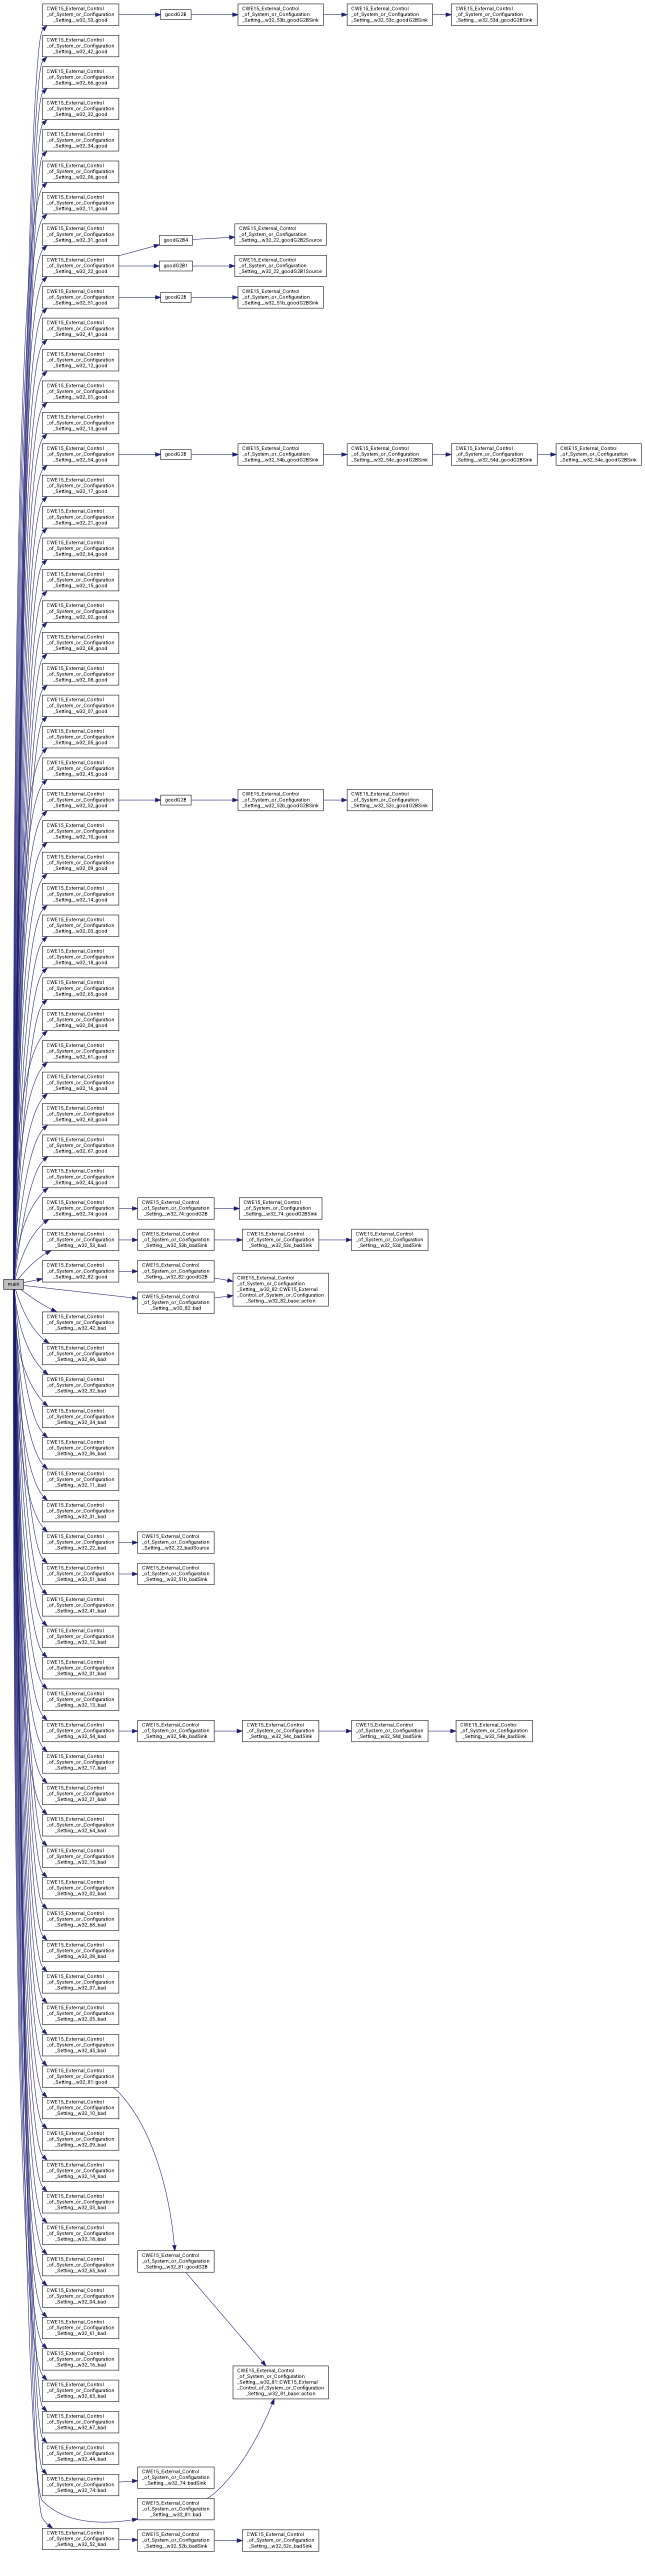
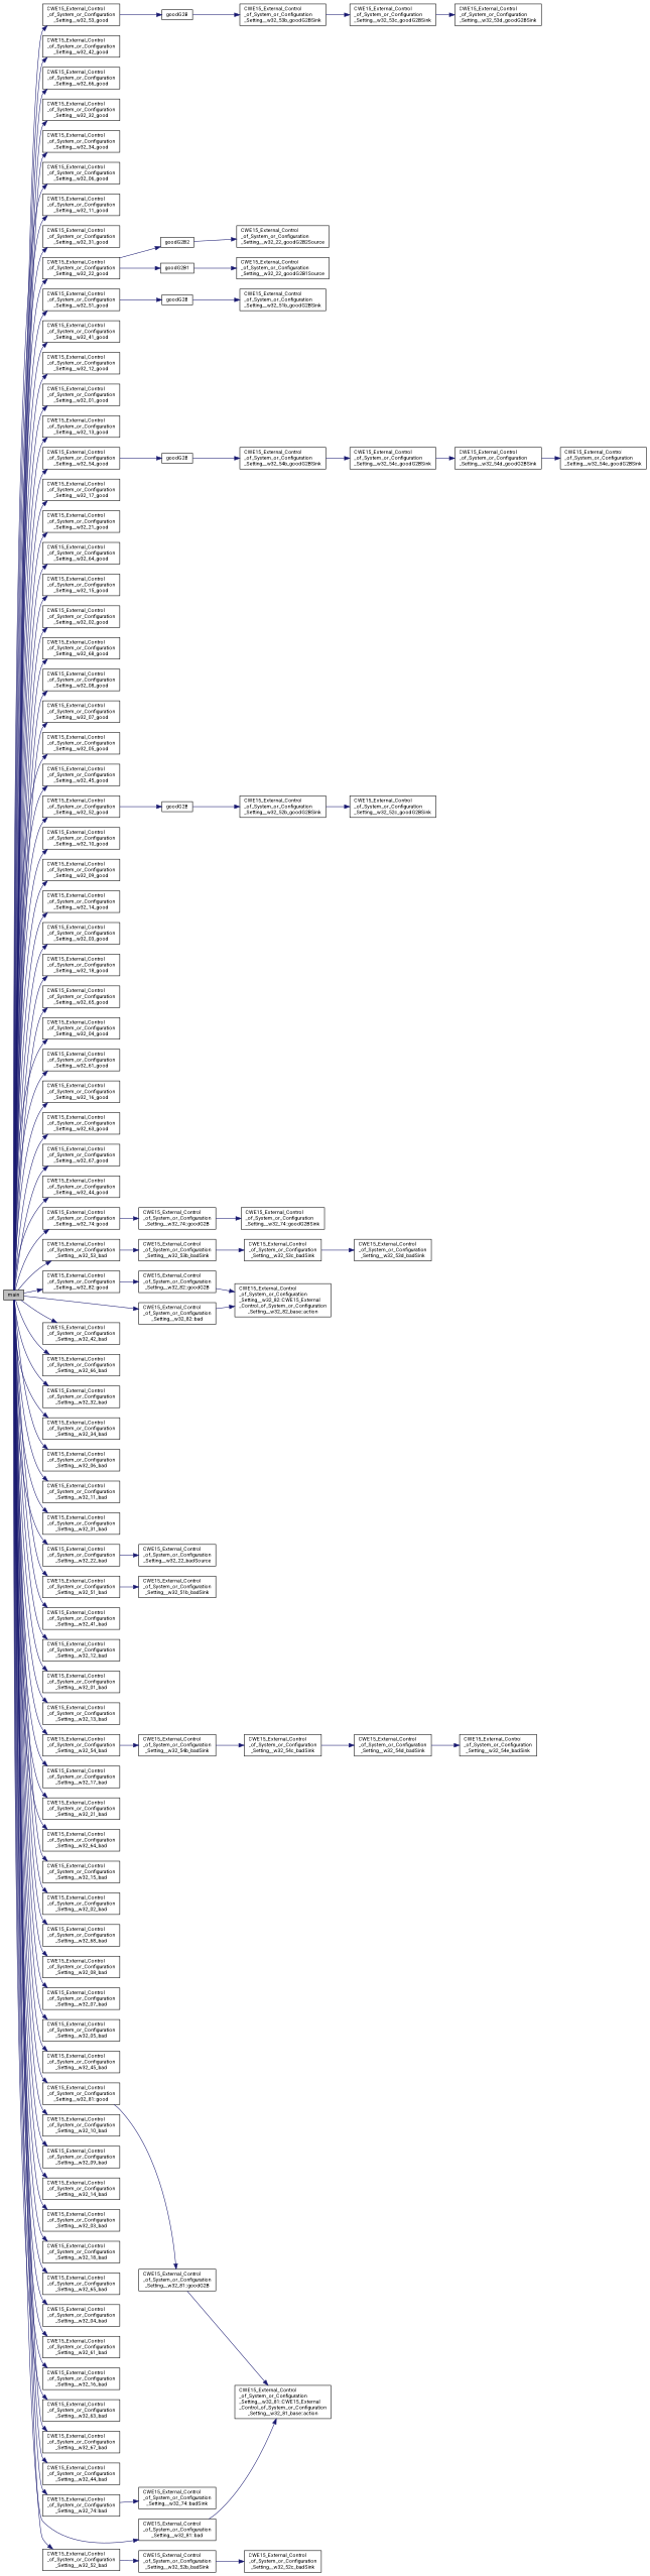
  digraph {
    rankdir=LR
    fontname=Roboto
    node [color=black fillcolor=white fontname=Roboto fontsize=10 shape=record style=filled]
    edge [color=midnightblue fontname=Roboto fontsize=10 labelfontname=Helvetica labelfontsize=10 style=solid]
    n1 [fillcolor=grey75 fontcolor=black height=0.2 label=main width=0.4]
    n2 [height=0.2 label="CWE15_External_Control\l_of_System_or_Configuration\l_Setting__w32_53_good" width=0.4]
    n3 [height=0.2 label="CWE15_External_Control\l_of_System_or_Configuration\l_Setting__w32_42_good" width=0.4]
    n4 [height=0.2 label="CWE15_External_Control\l_of_System_or_Configuration\l_Setting__w32_66_good" width=0.4]
    n5 [height=0.2 label="CWE15_External_Control\l_of_System_or_Configuration\l_Setting__w32_32_good" width=0.4]
    n6 [height=0.2 label="CWE15_External_Control\l_of_System_or_Configuration\l_Setting__w32_34_good" width=0.4]
    n7 [height=0.2 label="CWE15_External_Control\l_of_System_or_Configuration\l_Setting__w32_06_good" width=0.4]
    n8 [height=0.2 label="CWE15_External_Control\l_of_System_or_Configuration\l_Setting__w32_11_good" width=0.4]
    n9 [height=0.2 label="CWE15_External_Control\l_of_System_or_Configuration\l_Setting__w32_31_good" width=0.4]
    n10 [height=0.2 label="CWE15_External_Control\l_of_System_or_Configuration\l_Setting__w32_22_good" width=0.4]
    n11 [height=0.2 label="CWE15_External_Control\l_of_System_or_Configuration\l_Setting__w32_51_good" width=0.4]
    n12 [height=0.2 label="CWE15_External_Control\l_of_System_or_Configuration\l_Setting__w32_41_good" width=0.4]
    n13 [height=0.2 label="CWE15_External_Control\l_of_System_or_Configuration\l_Setting__w32_12_good" width=0.4]
    n14 [height=0.2 label="CWE15_External_Control\l_of_System_or_Configuration\l_Setting__w32_01_good" width=0.4]
    n15 [height=0.2 label="CWE15_External_Control\l_of_System_or_Configuration\l_Setting__w32_13_good" width=0.4]
    n16 [height=0.2 label="CWE15_External_Control\l_of_System_or_Configuration\l_Setting__w32_54_good" width=0.4]
    n17 [height=0.2 label="CWE15_External_Control\l_of_System_or_Configuration\l_Setting__w32_17_good" width=0.4]
    n18 [height=0.2 label="CWE15_External_Control\l_of_System_or_Configuration\l_Setting__w32_21_good" width=0.4]
    n19 [height=0.2 label="CWE15_External_Control\l_of_System_or_Configuration\l_Setting__w32_64_good" width=0.4]
    n20 [height=0.2 label="CWE15_External_Control\l_of_System_or_Configuration\l_Setting__w32_15_good" width=0.4]
    n21 [height=0.2 label="CWE15_External_Control\l_of_System_or_Configuration\l_Setting__w32_02_good" width=0.4]
    n22 [height=0.2 label="CWE15_External_Control\l_of_System_or_Configuration\l_Setting__w32_68_good" width=0.4]
    n23 [height=0.2 label="CWE15_External_Control\l_of_System_or_Configuration\l_Setting__w32_08_good" width=0.4]
    n24 [height=0.2 label="CWE15_External_Control\l_of_System_or_Configuration\l_Setting__w32_07_good" width=0.4]
    n25 [height=0.2 label="CWE15_External_Control\l_of_System_or_Configuration\l_Setting__w32_05_good" width=0.4]
    n26 [height=0.2 label="CWE15_External_Control\l_of_System_or_Configuration\l_Setting__w32_45_good" width=0.4]
    n27 [height=0.2 label="CWE15_External_Control\l_of_System_or_Configuration\l_Setting__w32_52_good" width=0.4]
    n28 [height=0.2 label="CWE15_External_Control\l_of_System_or_Configuration\l_Setting__w32_10_good" width=0.4]
    n29 [height=0.2 label="CWE15_External_Control\l_of_System_or_Configuration\l_Setting__w32_09_good" width=0.4]
    n30 [height=0.2 label="CWE15_External_Control\l_of_System_or_Configuration\l_Setting__w32_14_good" width=0.4]
    n31 [height=0.2 label="CWE15_External_Control\l_of_System_or_Configuration\l_Setting__w32_03_good" width=0.4]
    n32 [height=0.2 label="CWE15_External_Control\l_of_System_or_Configuration\l_Setting__w32_18_good" width=0.4]
    n33 [height=0.2 label="CWE15_External_Control\l_of_System_or_Configuration\l_Setting__w32_65_good" width=0.4]
    n34 [height=0.2 label="CWE15_External_Control\l_of_System_or_Configuration\l_Setting__w32_04_good" width=0.4]
    n35 [height=0.2 label="CWE15_External_Control\l_of_System_or_Configuration\l_Setting__w32_61_good" width=0.4]
    n36 [height=0.2 label="CWE15_External_Control\l_of_System_or_Configuration\l_Setting__w32_16_good" width=0.4]
    n37 [height=0.2 label="CWE15_External_Control\l_of_System_or_Configuration\l_Setting__w32_63_good" width=0.4]
    n38 [height=0.2 label="CWE15_External_Control\l_of_System_or_Configuration\l_Setting__w32_67_good" width=0.4]
    n39 [height=0.2 label="CWE15_External_Control\l_of_System_or_Configuration\l_Setting__w32_44_good" width=0.4]
    n40 [height=0.2 label="CWE15_External_Control\l_of_System_or_Configuration\l_Setting__w32_74::good" width=0.4]
    n41 [height=0.2 label="CWE15_External_Control\l_of_System_or_Configuration\l_Setting__w32_82::good" width=0.4]
    n42 [height=0.2 label="CWE15_External_Control\l_of_System_or_Configuration\l_Setting__w32_81::good" width=0.4]
    n43 [height=0.2 label="CWE15_External_Control\l_of_System_or_Configuration\l_Setting__w32_53_bad" width=0.4]
    n44 [height=0.2 label="CWE15_External_Control\l_of_System_or_Configuration\l_Setting__w32_42_bad" width=0.4]
    n45 [height=0.2 label="CWE15_External_Control\l_of_System_or_Configuration\l_Setting__w32_66_bad" width=0.4]
    n46 [height=0.2 label="CWE15_External_Control\l_of_System_or_Configuration\l_Setting__w32_32_bad" width=0.4]
    n47 [height=0.2 label="CWE15_External_Control\l_of_System_or_Configuration\l_Setting__w32_34_bad" width=0.4]
    n48 [height=0.2 label="CWE15_External_Control\l_of_System_or_Configuration\l_Setting__w32_06_bad" width=0.4]
    n49 [height=0.2 label="CWE15_External_Control\l_of_System_or_Configuration\l_Setting__w32_11_bad" width=0.4]
    n50 [height=0.2 label="CWE15_External_Control\l_of_System_or_Configuration\l_Setting__w32_31_bad" width=0.4]
    n51 [height=0.2 label="CWE15_External_Control\l_of_System_or_Configuration\l_Setting__w32_22_bad" width=0.4]
    n52 [height=0.2 label="CWE15_External_Control\l_of_System_or_Configuration\l_Setting__w32_51_bad" width=0.4]
    n53 [height=0.2 label="CWE15_External_Control\l_of_System_or_Configuration\l_Setting__w32_41_bad" width=0.4]
    n54 [height=0.2 label="CWE15_External_Control\l_of_System_or_Configuration\l_Setting__w32_12_bad" width=0.4]
    n55 [height=0.2 label="CWE15_External_Control\l_of_System_or_Configuration\l_Setting__w32_01_bad" width=0.4]
    n56 [height=0.2 label="CWE15_External_Control\l_of_System_or_Configuration\l_Setting__w32_13_bad" width=0.4]
    n57 [height=0.2 label="CWE15_External_Control\l_of_System_or_Configuration\l_Setting__w32_54_bad" width=0.4]
    n58 [height=0.2 label="CWE15_External_Control\l_of_System_or_Configuration\l_Setting__w32_17_bad" width=0.4]
    n59 [height=0.2 label="CWE15_External_Control\l_of_System_or_Configuration\l_Setting__w32_21_bad" width=0.4]
    n60 [height=0.2 label="CWE15_External_Control\l_of_System_or_Configuration\l_Setting__w32_64_bad" width=0.4]
    n61 [height=0.2 label="CWE15_External_Control\l_of_System_or_Configuration\l_Setting__w32_15_bad" width=0.4]
    n62 [height=0.2 label="CWE15_External_Control\l_of_System_or_Configuration\l_Setting__w32_02_bad" width=0.4]
    n63 [height=0.2 label="CWE15_External_Control\l_of_System_or_Configuration\l_Setting__w32_68_bad" width=0.4]
    n64 [height=0.2 label="CWE15_External_Control\l_of_System_or_Configuration\l_Setting__w32_08_bad" width=0.4]
    n65 [height=0.2 label="CWE15_External_Control\l_of_System_or_Configuration\l_Setting__w32_07_bad" width=0.4]
    n66 [height=0.2 label="CWE15_External_Control\l_of_System_or_Configuration\l_Setting__w32_05_bad" width=0.4]
    n67 [height=0.2 label="CWE15_External_Control\l_of_System_or_Configuration\l_Setting__w32_45_bad" width=0.4]
    n68 [height=0.2 label="CWE15_External_Control\l_of_System_or_Configuration\l_Setting__w32_52_bad" width=0.4]
    n69 [height=0.2 label="CWE15_External_Control\l_of_System_or_Configuration\l_Setting__w32_10_bad" width=0.4]
    n70 [height=0.2 label="CWE15_External_Control\l_of_System_or_Configuration\l_Setting__w32_09_bad" width=0.4]
    n71 [height=0.2 label="CWE15_External_Control\l_of_System_or_Configuration\l_Setting__w32_14_bad" width=0.4]
    n72 [height=0.2 label="CWE15_External_Control\l_of_System_or_Configuration\l_Setting__w32_03_bad" width=0.4]
    n73 [height=0.2 label="CWE15_External_Control\l_of_System_or_Configuration\l_Setting__w32_18_bad" width=0.4]
    n74 [height=0.2 label="CWE15_External_Control\l_of_System_or_Configuration\l_Setting__w32_65_bad" width=0.4]
    n75 [height=0.2 label="CWE15_External_Control\l_of_System_or_Configuration\l_Setting__w32_04_bad" width=0.4]
    n76 [height=0.2 label="CWE15_External_Control\l_of_System_or_Configuration\l_Setting__w32_61_bad" width=0.4]
    n77 [height=0.2 label="CWE15_External_Control\l_of_System_or_Configuration\l_Setting__w32_16_bad" width=0.4]
    n78 [height=0.2 label="CWE15_External_Control\l_of_System_or_Configuration\l_Setting__w32_63_bad" width=0.4]
    n79 [height=0.2 label="CWE15_External_Control\l_of_System_or_Configuration\l_Setting__w32_67_bad" width=0.4]
    n80 [height=0.2 label="CWE15_External_Control\l_of_System_or_Configuration\l_Setting__w32_44_bad" width=0.4]
    n81 [height=0.2 label="CWE15_External_Control\l_of_System_or_Configuration\l_Setting__w32_74::bad" width=0.4]
    n82 [height=0.2 label="CWE15_External_Control\l_of_System_or_Configuration\l_Setting__w32_82::bad" width=0.4]
    n83 [height=0.2 label="CWE15_External_Control\l_of_System_or_Configuration\l_Setting__w32_81::bad" width=0.4]
    n84 [height=0.2 label=goodG2B width=0.4]
    n85 [height=0.2 label="CWE15_External_Control\l_of_System_or_Configuration\l_Setting__w32_53b_goodG2BSink" width=0.4]
    n86 [height=0.2 label="CWE15_External_Control\l_of_System_or_Configuration\l_Setting__w32_53c_goodG2BSink" width=0.4]
    n87 [height=0.2 label="CWE15_External_Control\l_of_System_or_Configuration\l_Setting__w32_53d_goodG2BSink" width=0.4]
    n88 [height=0.2 label=goodG2B1 width=0.4]
-   n89 [height=0.2 label=goodG2B4 width=0.4]
+   n89 [height=0.2 label=goodG2B2 width=0.4]
    n90 [height=0.2 label="CWE15_External_Control\l_of_System_or_Configuration\l_Setting__w32_22_goodG2B1Source" width=0.4]
    n91 [height=0.2 label="CWE15_External_Control\l_of_System_or_Configuration\l_Setting__w32_22_goodG2B2Source" width=0.4]
    n92 [height=0.2 label=goodG2B width=0.4]
    n93 [height=0.2 label="CWE15_External_Control\l_of_System_or_Configuration\l_Setting__w32_51b_goodG2BSink" width=0.4]
    n94 [height=0.2 label=goodG2B width=0.4]
    n95 [height=0.2 label="CWE15_External_Control\l_of_System_or_Configuration\l_Setting__w32_54b_goodG2BSink" width=0.4]
    n96 [height=0.2 label="CWE15_External_Control\l_of_System_or_Configuration\l_Setting__w32_54c_goodG2BSink" width=0.4]
    n97 [height=0.2 label="CWE15_External_Control\l_of_System_or_Configuration\l_Setting__w32_54d_goodG2BSink" width=0.4]
    n98 [height=0.2 label="CWE15_External_Control\l_of_System_or_Configuration\l_Setting__w32_54e_goodG2BSink" width=0.4]
    n99 [height=0.2 label=goodG2B width=0.4]
    n100 [height=0.2 label="CWE15_External_Control\l_of_System_or_Configuration\l_Setting__w32_52b_goodG2BSink" width=0.4]
    n101 [height=0.2 label="CWE15_External_Control\l_of_System_or_Configuration\l_Setting__w32_52c_goodG2BSink" width=0.4]
    n102 [height=0.2 label="CWE15_External_Control\l_of_System_or_Configuration\l_Setting__w32_74::goodG2B" width=0.4]
    n103 [height=0.2 label="CWE15_External_Control\l_of_System_or_Configuration\l_Setting__w32_74::goodG2BSink" width=0.4]
    n104 [height=0.2 label="CWE15_External_Control\l_of_System_or_Configuration\l_Setting__w32_82::goodG2B" width=0.4]
    n105 [height=0.2 label="CWE15_External_Control\l_of_System_or_Configuration\l_Setting__w32_82::CWE15_External\l_Control_of_System_or_Configuration\l_Setting__w32_82_base::action" width=0.4]
    n106 [height=0.2 label="CWE15_External_Control\l_of_System_or_Configuration\l_Setting__w32_81::goodG2B" width=0.4]
    n107 [height=0.2 label="CWE15_External_Control\l_of_System_or_Configuration\l_Setting__w32_81::CWE15_External\l_Control_of_System_or_Configuration\l_Setting__w32_81_base::action" width=0.4]
    n108 [height=0.2 label="CWE15_External_Control\l_of_System_or_Configuration\l_Setting__w32_53b_badSink" width=0.4]
    n109 [height=0.2 label="CWE15_External_Control\l_of_System_or_Configuration\l_Setting__w32_53c_badSink" width=0.4]
    n110 [height=0.2 label="CWE15_External_Control\l_of_System_or_Configuration\l_Setting__w32_53d_badSink" width=0.4]
    n111 [height=0.2 label="CWE15_External_Control\l_of_System_or_Configuration\l_Setting__w32_22_badSource" width=0.4]
    n112 [height=0.2 label="CWE15_External_Control\l_of_System_or_Configuration\l_Setting__w32_51b_badSink" width=0.4]
    n113 [height=0.2 label="CWE15_External_Control\l_of_System_or_Configuration\l_Setting__w32_54b_badSink" width=0.4]
    n114 [height=0.2 label="CWE15_External_Control\l_of_System_or_Configuration\l_Setting__w32_54c_badSink" width=0.4]
    n115 [height=0.2 label="CWE15_External_Control\l_of_System_or_Configuration\l_Setting__w32_54d_badSink" width=0.4]
    n116 [height=0.2 label="CWE15_External_Control\l_of_System_or_Configuration\l_Setting__w32_54e_badSink" width=0.4]
    n117 [height=0.2 label="CWE15_External_Control\l_of_System_or_Configuration\l_Setting__w32_52b_badSink" width=0.4]
    n118 [height=0.2 label="CWE15_External_Control\l_of_System_or_Configuration\l_Setting__w32_52c_badSink" width=0.4]
    n119 [height=0.2 label="CWE15_External_Control\l_of_System_or_Configuration\l_Setting__w32_74::badSink" width=0.4]
    n1 -> n2
    n1 -> n3
    n1 -> n4
    n1 -> n5
    n1 -> n6
    n1 -> n7
    n1 -> n8
    n1 -> n9
    n1 -> n10
    n1 -> n11
    n1 -> n12
    n1 -> n13
    n1 -> n14
    n1 -> n15
    n1 -> n16
    n1 -> n17
    n1 -> n18
    n1 -> n19
    n1 -> n20
    n1 -> n21
    n1 -> n22
    n1 -> n23
    n1 -> n24
    n1 -> n25
    n1 -> n26
    n1 -> n27
    n1 -> n28
    n1 -> n29
    n1 -> n30
    n1 -> n31
    n1 -> n32
    n1 -> n33
    n1 -> n34
    n1 -> n35
    n1 -> n36
    n1 -> n37
    n1 -> n38
    n1 -> n39
    n1 -> n40
    n1 -> n41
    n1 -> n42
    n1 -> n43
    n1 -> n44
    n1 -> n45
    n1 -> n46
    n1 -> n47
    n1 -> n48
    n1 -> n49
    n1 -> n50
    n1 -> n51
    n1 -> n52
    n1 -> n53
    n1 -> n54
    n1 -> n55
    n1 -> n56
    n1 -> n57
    n1 -> n58
    n1 -> n59
    n1 -> n60
    n1 -> n61
    n1 -> n62
    n1 -> n63
    n1 -> n64
    n1 -> n65
    n1 -> n66
    n1 -> n67
    n1 -> n68
    n1 -> n69
    n1 -> n70
    n1 -> n71
    n1 -> n72
    n1 -> n73
    n1 -> n74
    n1 -> n75
    n1 -> n76
    n1 -> n77
    n1 -> n78
    n1 -> n79
    n1 -> n80
    n1 -> n81
    n1 -> n82
    n1 -> n83
    n2 -> n84
    n10 -> n88
    n10 -> n89
    n11 -> n92
    n16 -> n94
    n27 -> n99
    n40 -> n102
    n41 -> n104
    n42 -> n106
    n43 -> n108
    n51 -> n111
    n52 -> n112
    n57 -> n113
    n68 -> n117
    n81 -> n119
    n82 -> n105
    n83 -> n107
    n84 -> n85
    n85 -> n86
    n86 -> n87
    n88 -> n90
    n89 -> n91
    n92 -> n93
    n94 -> n95
    n95 -> n96
    n96 -> n97
    n97 -> n98
    n99 -> n100
    n100 -> n101
    n102 -> n103
    n104 -> n105
    n106 -> n107
    n108 -> n109
    n109 -> n110
    n113 -> n114
    n114 -> n115
    n115 -> n116
    n117 -> n118
  }
